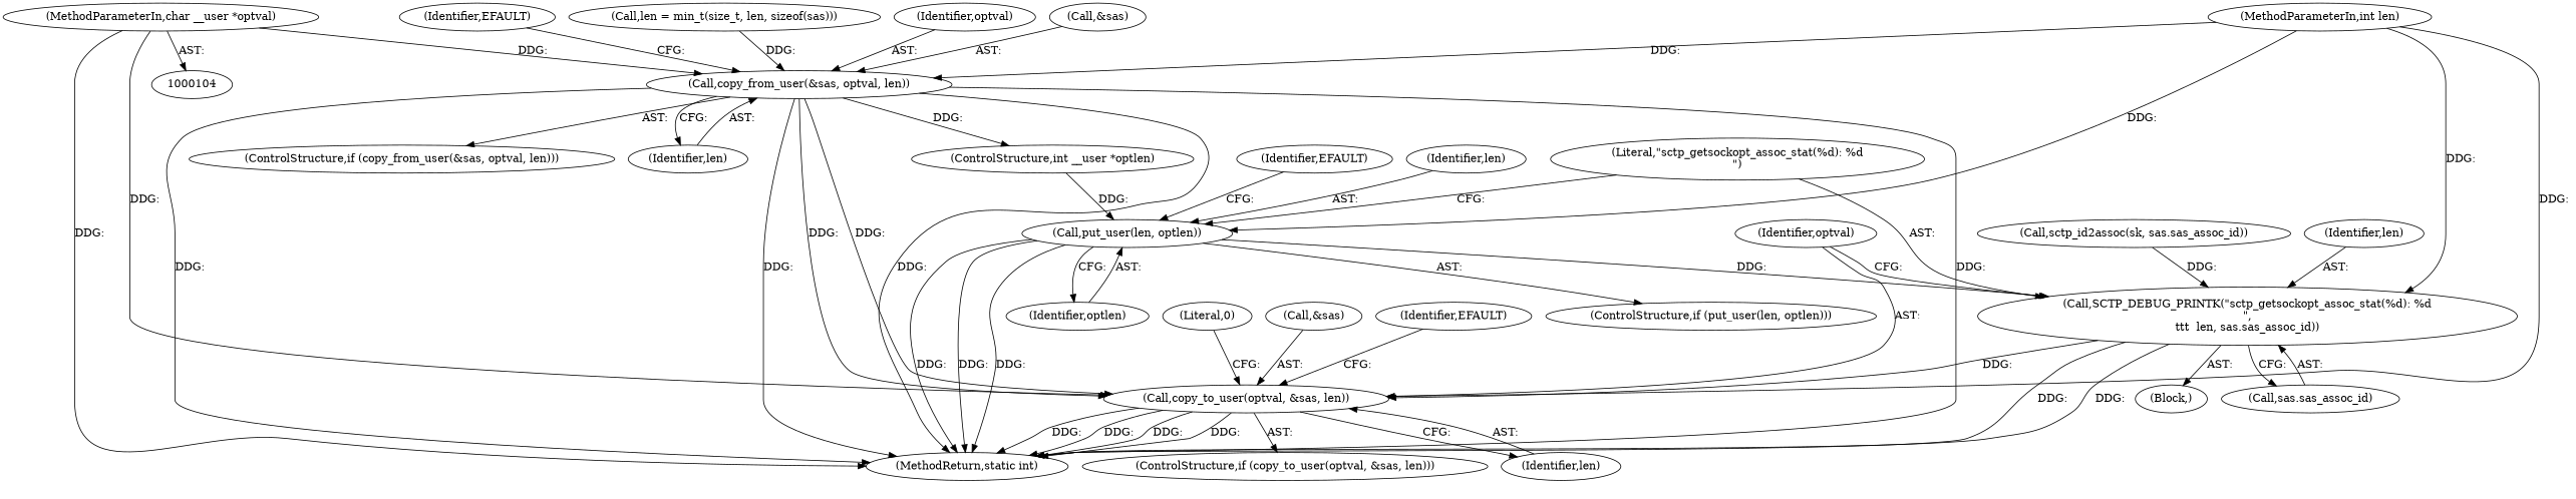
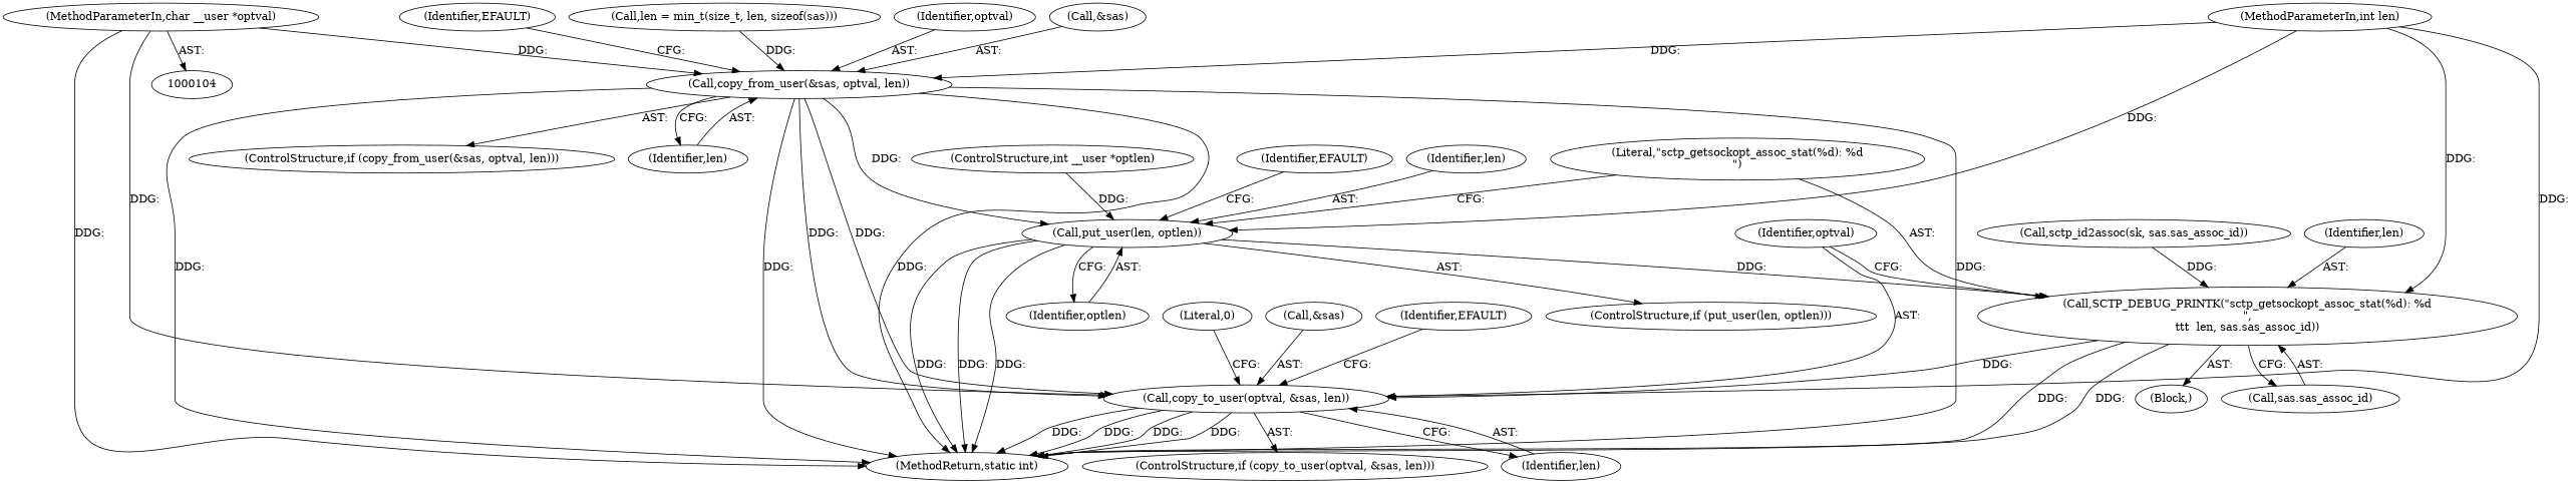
  digraph {
    n1 [label="(MethodParameterIn,char __user *optval)"]
    n2 [label="(Call,copy_from_user(&sas, optval, len))"]
    n3 [label="(Call,copy_to_user(optval, &sas, len))"]
    n4 [label="(MethodReturn,static int)"]
    1000104
    n6 [label="(Call,put_user(len, optlen))"]
    n7 [label="(ControlStructure,if (copy_from_user(&sas, optval, len)))"]
    n8 [label="(Identifier,len)"]
    n9 [label="(ControlStructure,if (copy_to_user(optval, &sas, len)))"]
    n10 [label="(Identifier,len)"]
    n11 [label="(Call,SCTP_DEBUG_PRINTK(\"sctp_getsockopt_assoc_stat(%d): %d\n\",\n\t\t\t  len, sas.sas_assoc_id))"]
    n12 [label="(Identifier,optlen)"]
    n13 [label="(ControlStructure,if (put_user(len, optlen)))"]
    n14 [label="(Block,)"]
    n15 [label="(Call,sas.sas_assoc_id)"]
    n16 [label="(ControlStructure,int __user *optlen)"]
    n17 [label="(Identifier,optval)"]
    n18 [label="(Identifier,EFAULT)"]
    n19 [label="(MethodParameterIn,int len)"]
    n20 [label="(Identifier,EFAULT)"]
    n21 [label="(Literal,0)"]
    n22 [label="(Call,&sas)"]
    n23 [label="(Identifier,len)"]
    n24 [label="(Call,sctp_id2assoc(sk, sas.sas_assoc_id))"]
    n25 [label="(Call,len = min_t(size_t, len, sizeof(sas)))"]
    n26 [label="(Identifier,len)"]
    n27 [label="(Literal,\"sctp_getsockopt_assoc_stat(%d): %d\n\")"]
    n28 [label="(Identifier,optval)"]
    n29 [label="(Identifier,EFAULT)"]
    n30 [label="(Call,&sas)"]
    n1 -> n2 [label="DDG: "]
    n1 -> n3 [label="DDG: "]
    n1 -> n4 [label="DDG: "]
    n1 -> 1000104 [label="AST: "]
    n2 -> n3 [label="DDG: "]
    n2 -> n3 [label="DDG: "]
    n2 -> n4 [label="DDG: "]
    n2 -> n4 [label="DDG: "]
    n2 -> n4 [label="DDG: "]
    n2 -> n4 [label="DDG: "]
-   n2 -> n16 [label="DDG: "]
+   n2 -> n6 [label="DDG: "]
    n2 -> n7 [label="AST: "]
    n2 -> n8 [label="CFG: "]
    n3 -> n4 [label="DDG: "]
    n3 -> n4 [label="DDG: "]
    n3 -> n4 [label="DDG: "]
    n3 -> n4 [label="DDG: "]
    n3 -> n9 [label="AST: "]
    n3 -> n10 [label="CFG: "]
    n6 -> n4 [label="DDG: "]
    n6 -> n4 [label="DDG: "]
    n6 -> n4 [label="DDG: "]
    n6 -> n11 [label="DDG: "]
    n6 -> n12 [label="CFG: "]
    n6 -> n13 [label="AST: "]
    n8 -> n2 [label="AST: "]
    n10 -> n3 [label="AST: "]
    n11 -> n3 [label="DDG: "]
    n11 -> n4 [label="DDG: "]
    n11 -> n4 [label="DDG: "]
    n11 -> n14 [label="AST: "]
    n11 -> n15 [label="CFG: "]
    n12 -> n6 [label="AST: "]
    n15 -> n11 [label="AST: "]
    n16 -> n6 [label="DDG: "]
    n17 -> n3 [label="AST: "]
    n17 -> n11 [label="CFG: "]
    n18 -> n2 [label="CFG: "]
    n19 -> n2 [label="DDG: "]
    n19 -> n3 [label="DDG: "]
    n19 -> n6 [label="DDG: "]
    n19 -> n11 [label="DDG: "]
    n20 -> n6 [label="CFG: "]
    n21 -> n3 [label="CFG: "]
    n22 -> n3 [label="AST: "]
    n23 -> n6 [label="AST: "]
    n24 -> n11 [label="DDG: "]
    n25 -> n2 [label="DDG: "]
    n26 -> n11 [label="AST: "]
    n27 -> n6 [label="CFG: "]
    n27 -> n11 [label="AST: "]
    n28 -> n2 [label="AST: "]
    n29 -> n3 [label="CFG: "]
    n30 -> n2 [label="AST: "]
  }
